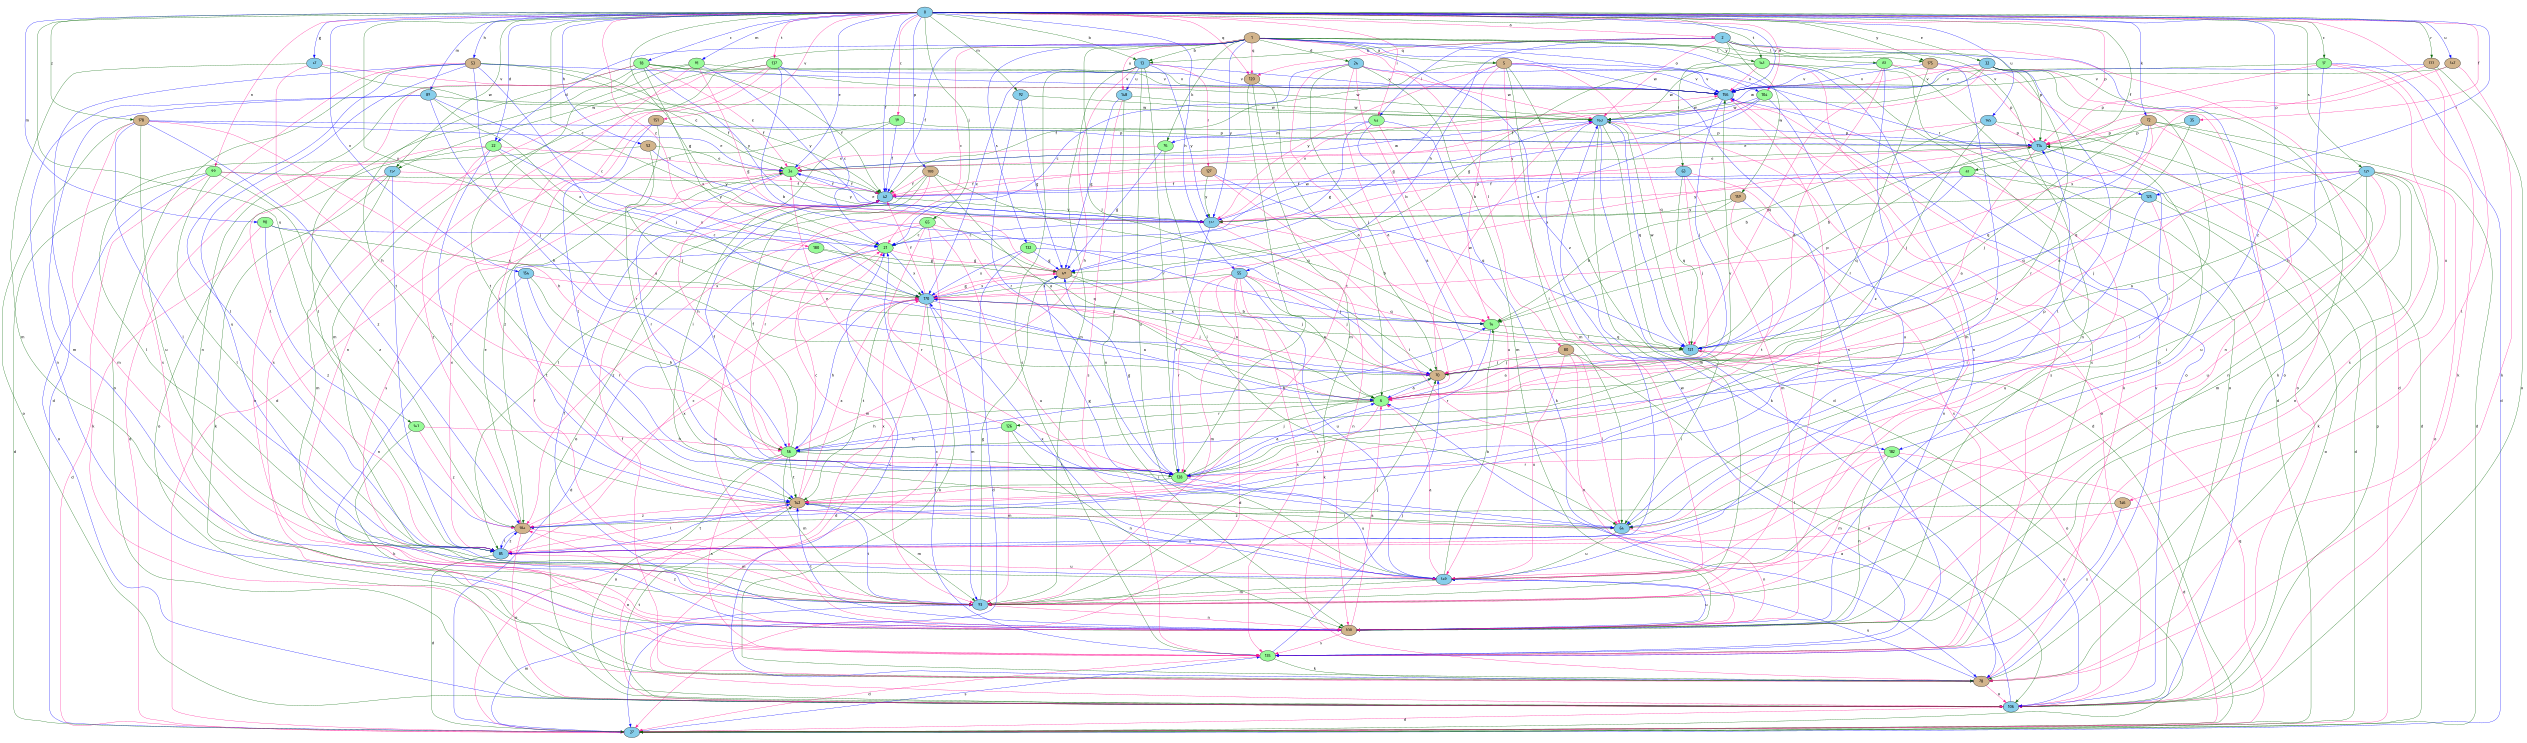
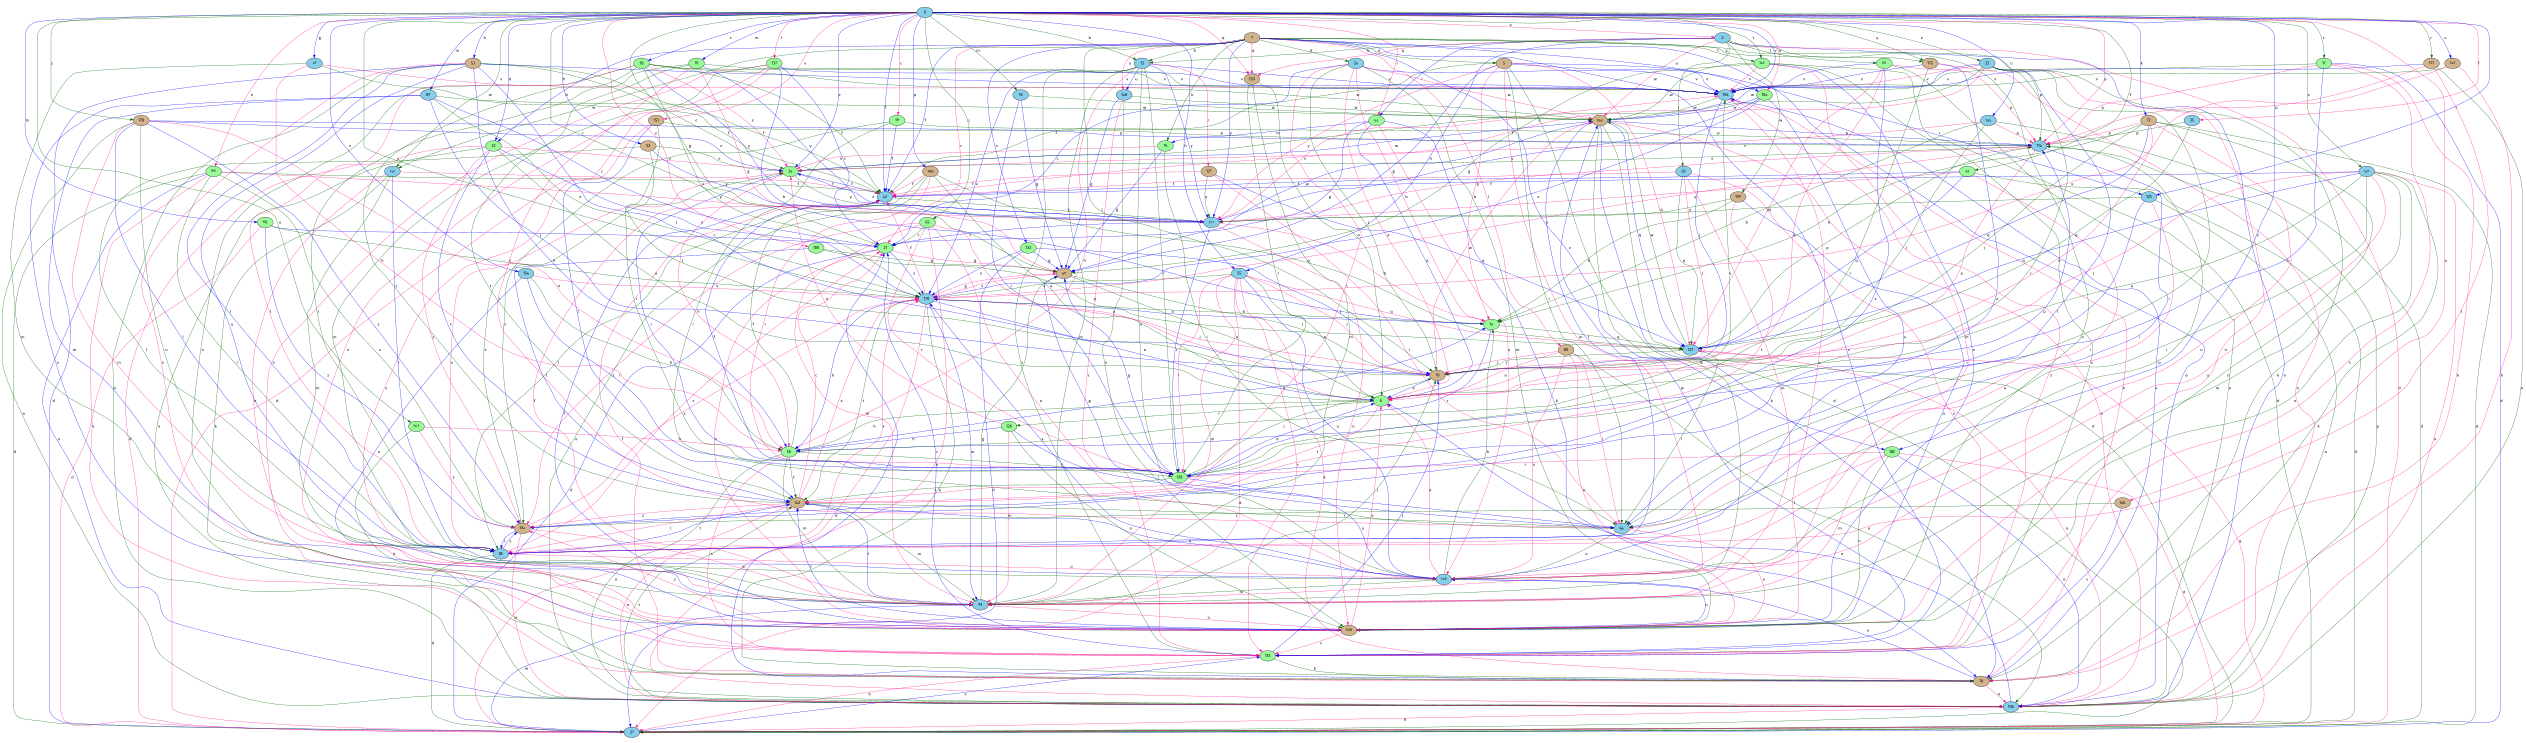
  strict digraph {
    fontname="Fira Sans"
    node [fillcolor=skyblue fontname="Fira Sans" style=filled]
    edge [color=darkgreen fontname="Fira Sans"]
    0
    2
    13
    17 [fillcolor=palegreen]
    18 [fillcolor=palegreen]
    19 [fillcolor=palegreen]
    21 [fillcolor=palegreen]
    22 [fillcolor=palegreen]
    32
    34 [fillcolor=palegreen]
    35
    41 [fillcolor=palegreen]
    42
    47
    49 [fillcolor=tan]
    52 [fillcolor=tan]
    53 [fillcolor=tan]
    55
    62 [fillcolor=palegreen]
    65 [fillcolor=palegreen]
    72 [fillcolor=tan]
    89
    90 [fillcolor=palegreen]
    91 [fillcolor=palegreen]
    92
    99 [fillcolor=palegreen]
    104 [fillcolor=palegreen]
    108 [fillcolor=tan]
    114
    120 [fillcolor=tan]
    122 [fillcolor=tan]
    125
    129
    137 [fillcolor=palegreen]
    141 [fillcolor=palegreen]
    143 [fillcolor=palegreen]
    145
    146 [fillcolor=tan]
    147 [fillcolor=tan]
    151 [fillcolor=tan]
    154
    156
    157
    170
    175 [fillcolor=tan]
    178 [fillcolor=tan]
    180 [fillcolor=palegreen]
    182 [fillcolor=palegreen]
    106
    27
    63
    82 [fillcolor=palegreen]
    100 [fillcolor=tan]
    159 [fillcolor=tan]
-   163
+   163 [fillcolor=tan]
    135 [fillcolor=palegreen]
    148
    177
    93
    56 [fillcolor=palegreen]
    127 [fillcolor=tan]
    128 [fillcolor=palegreen]
    149
    78 [fillcolor=tan]
    142 [fillcolor=tan]
    85
    64
    184 [fillcolor=tan]
    6 [fillcolor=palegreen]
    121
    70 [fillcolor=tan]
    76 [fillcolor=palegreen]
    14 [fillcolor=palegreen]
    1 [fillcolor=tan]
    5 [fillcolor=tan]
    24
    80 [fillcolor=tan]
    132 [fillcolor=palegreen]
    126 [fillcolor=palegreen]
    0 -> 2 [color=deeppink label=a]
    0 -> 13 [label=b]
    0 -> 17 [label=c]
    0 -> 18 [color=blue label=c]
    0 -> 19 [color=deeppink label=c]
    0 -> 21 [label=c]
    0 -> 22 [color=blue label=d]
    0 -> 32 [label=e]
    0 -> 34 [color=blue label=e]
    0 -> 35 [color=deeppink label=f]
    0 -> 41 [label=f]
    0 -> 42 [color=blue label=f]
    0 -> 47 [color=blue label=g]
    0 -> 49 [label=g]
    0 -> 52 [color=blue label=h]
    0 -> 53 [color=blue label=h]
    0 -> 55 [color=blue label=h]
    0 -> 62 [color=deeppink label=i]
    0 -> 65 [label=j]
    0 -> 72 [color=blue label=k]
    0 -> 89 [color=blue label=m]
    0 -> 90 [color=blue label=m]
    0 -> 91 [color=blue label=m]
    0 -> 92 [label=m]
    0 -> 99 [color=deeppink label=n]
    0 -> 104 [color=deeppink label=o]
    0 -> 108 [color=blue label=p]
    0 -> 114 [color=deeppink label=p]
    0 -> 120 [color=deeppink label=q]
    0 -> 122 [label=r]
    0 -> 125 [color=blue label=r]
    0 -> 129 [label=s]
    0 -> 137 [color=deeppink label=t]
    0 -> 141 [label=t]
    0 -> 143 [label=u]
    0 -> 145 [color=blue label=u]
    0 -> 146 [color=deeppink label=u]
    0 -> 147 [color=blue label=u]
    0 -> 151 [color=deeppink label=v]
    0 -> 154 [color=blue label=v]
    0 -> 156 [color=blue label=v]
    0 -> 157 [label=w]
    0 -> 170 [label=x]
    0 -> 175 [label=y]
    0 -> 178 [label=z]
    0 -> 180 [color=deeppink label=z]
    0 -> 182 [color=blue label=z]
    2 -> 13 [label=b]
    2 -> 55 [color=blue label=h]
    2 -> 62 [color=blue label=i]
    2 -> 120 [color=deeppink label=q]
    2 -> 106 [color=blue label=o]
    2 -> 27 [color=deeppink label=d]
    2 -> 63 [label=i]
    2 -> 82 [label=l]
    2 -> 100 [label=n]
    2 -> 159 [label=w]
    2 -> 163 [color=deeppink label=w]
    13 -> 156 [color=blue label=v]
    13 -> 170 [color=blue label=x]
    13 -> 135 [label=s]
    13 -> 148 [color=blue label=u]
    13 -> 177 [color=blue label=y]
    13 -> 93 [label=m]
    13 -> 56 [color=deeppink label=h]
    13 -> 127 [color=deeppink label=r]
    13 -> 128 [label=r]
    13 -> 149 [label=u]
    17 -> 114 [color=deeppink label=p]
    17 -> 156 [label=v]
    17 -> 27 [color=blue label=d]
    17 -> 135 [color=deeppink label=s]
    17 -> 56 [color=blue label=h]
    17 -> 78 [color=deeppink label=k]
    18 -> 34 [color=deeppink label=e]
    18 -> 42 [label=f]
    18 -> 156 [label=v]
    18 -> 170 [label=x]
    18 -> 100 [label=n]
    18 -> 163 [label=w]
    18 -> 177 [color=blue label=y]
    18 -> 142 [label=t]
    18 -> 85 [color=deeppink label=l]
    19 -> 42 [color=blue label=f]
    19 -> 114 [label=p]
    19 -> 64 [label=i]
    19 -> 184 [label=z]
    21 -> 49 [color=deeppink label=g]
    21 -> 170 [color=blue label=x]
    21 -> 27 [color=blue label=d]
    21 -> 100 [color=deeppink label=n]
    21 -> 163 [color=blue label=w]
    22 -> 34 [color=deeppink label=e]
    22 -> 170 [color=blue label=x]
    22 -> 106 [label=o]
    22 -> 27 [color=deeppink label=d]
    22 -> 142 [color=blue label=t]
    22 -> 184 [color=deeppink label=z]
    22 -> 6 [label=a]
    32 -> 34 [label=e]
    32 -> 42 [color=deeppink label=f]
    32 -> 156 [color=deeppink label=v]
    32 -> 100 [color=deeppink label=n]
    32 -> 163 [color=blue label=w]
    32 -> 128 [label=r]
    32 -> 78 [label=k]
    32 -> 85 [color=blue label=l]
    32 -> 64 [label=i]
    34 -> 42 [color=blue label=f]
    34 -> 163 [color=blue label=w]
    34 -> 177 [label=y]
    34 -> 56 [color=deeppink label=h]
    34 -> 128 [color=blue label=r]
    35 -> 114 [label=p]
    35 -> 121 [label=q]
    41 -> 42 [color=blue label=f]
    41 -> 27 [label=d]
    41 -> 177 [color=deeppink label=y]
    41 -> 64 [color=deeppink label=i]
    41 -> 121 [color=blue label=q]
    42 -> 177 [label=y]
    47 -> 42 [label=f]
    47 -> 156 [color=deeppink label=v]
    47 -> 93 [label=m]
    47 -> 56 [color=deeppink label=h]
    49 -> 170 [color=deeppink label=x]
    49 -> 6 [label=a]
    49 -> 70 [label=j]
    52 -> 34 [label=e]
    52 -> 177 [color=blue label=y]
    52 -> 85 [label=l]
    52 -> 70 [label=j]
    53 -> 34 [label=e]
    53 -> 42 [label=f]
    53 -> 156 [color=blue label=v]
    53 -> 106 [label=o]
    53 -> 27 [color=blue label=d]
    53 -> 135 [color=deeppink label=s]
    53 -> 56 [color=blue label=h]
    53 -> 149 [color=blue label=u]
    53 -> 85 [color=blue label=l]
    53 -> 70 [color=blue label=j]
    55 -> 170 [label=x]
    55 -> 27 [color=deeppink label=d]
    55 -> 135 [color=deeppink label=s]
    55 -> 93 [color=deeppink label=m]
    55 -> 128 [color=deeppink label=r]
    55 -> 149 [color=blue label=u]
    55 -> 78 [color=deeppink label=k]
    55 -> 6 [label=a]
    55 -> 121 [color=deeppink label=q]
    55 -> 70 [color=deeppink label=j]
    62 -> 49 [color=blue label=g]
    62 -> 149 [color=deeppink label=u]
    62 -> 78 [color=blue label=k]
    62 -> 6 [color=blue label=a]
    62 -> 76 [color=blue label=m]
    65 -> 21 [label=c]
    65 -> 106 [color=deeppink label=o]
    65 -> 93 [color=deeppink label=m]
    65 -> 128 [color=deeppink label=r]
    65 -> 149 [color=deeppink label=u]
    65 -> 184 [color=deeppink label=z]
    65 -> 6 [color=deeppink label=a]
    72 -> 114 [color=deeppink label=p]
    72 -> 27 [label=d]
    72 -> 100 [label=n]
    72 -> 149 [color=deeppink label=u]
    72 -> 6 [color=deeppink label=a]
    72 -> 121 [color=blue label=q]
    72 -> 70 [label=j]
    72 -> 14 [label=b]
    89 -> 21 [color=blue label=c]
    89 -> 170 [label=x]
    89 -> 100 [color=blue label=n]
    89 -> 163 [label=w]
    89 -> 93 [color=blue label=m]
    89 -> 70 [color=blue label=j]
    90 -> 21 [color=blue label=c]
    90 -> 170 [label=x]
    90 -> 27 [color=deeppink label=d]
    90 -> 184 [color=blue label=z]
    91 -> 49 [color=deeppink label=g]
    91 -> 156 [label=v]
    91 -> 177 [color=blue label=y]
    91 -> 142 [label=t]
    91 -> 85 [label=l]
    91 -> 64 [color=deeppink label=i]
    92 -> 49 [color=blue label=g]
    92 -> 163 [label=w]
    92 -> 128 [color=blue label=r]
    99 -> 42 [label=f]
    99 -> 106 [color=blue label=o]
    99 -> 27 [label=d]
    99 -> 177 [color=deeppink label=y]
    99 -> 78 [color=deeppink label=k]
    99 -> 85 [label=l]
    99 -> 184 [label=z]
    104 -> 170 [color=blue label=x]
    104 -> 163 [color=blue label=w]
    104 -> 177 [color=blue label=y]
    104 -> 149 [color=blue label=u]
    108 -> 42 [color=deeppink label=f]
    108 -> 106 [label=o]
    108 -> 128 [color=deeppink label=r]
    108 -> 85 [label=l]
    108 -> 6 [label=a]
    108 -> 121 [label=q]
    114 -> 34 [label=e]
    114 -> 170 [color=deeppink label=x]
    114 -> 64 [color=blue label=i]
    114 -> 6 [color=deeppink label=a]
    120 -> 93 [label=m]
    120 -> 128 [label=r]
    120 -> 6 [label=a]
    122 -> 114 [color=deeppink label=p]
    122 -> 156 [color=blue label=v]
    122 -> 106 [label=o]
    122 -> 85 [color=deeppink label=l]
    125 -> 106 [label=o]
    125 -> 177 [label=y]
    125 -> 149 [color=deeppink label=u]
    125 -> 64 [color=blue label=i]
    129 -> 42 [color=blue label=f]
    129 -> 106 [color=deeppink label=o]
    129 -> 100 [label=n]
    129 -> 93 [label=m]
    129 -> 149 [color=deeppink label=u]
    129 -> 78 [label=k]
    129 -> 64 [label=i]
    129 -> 6 [label=a]
    129 -> 121 [color=blue label=q]
    129 -> 70 [color=deeppink label=j]
    137 -> 21 [color=blue label=c]
    137 -> 156 [color=blue label=v]
    137 -> 27 [color=deeppink label=d]
    137 -> 100 [color=deeppink label=n]
    137 -> 135 [color=deeppink label=s]
    137 -> 93 [label=m]
    137 -> 14 [color=blue label=b]
    141 -> 49 [label=g]
    141 -> 156 [color=deeppink label=v]
    141 -> 27 [label=d]
    141 -> 100 [color=blue label=n]
    141 -> 163 [label=w]
    141 -> 135 [label=s]
    141 -> 93 [color=deeppink label=m]
    143 -> 56 [color=deeppink label=h]
    143 -> 78 [label=k]
    143 -> 184 [color=deeppink label=z]
    145 -> 34 [color=deeppink label=e]
    145 -> 114 [color=deeppink label=p]
    145 -> 27 [label=d]
    145 -> 70 [label=j]
    145 -> 14 [label=b]
    146 -> 135 [color=blue label=s]
    146 -> 184 [label=z]
    147 -> 156 [label=v]
    147 -> 170 [color=deeppink label=x]
    147 -> 78 [color=deeppink label=k]
    151 -> 114 [label=p]
    151 -> 135 [color=deeppink label=s]
    151 -> 128 [label=r]
    151 -> 142 [color=blue label=t]
    154 -> 170 [color=deeppink label=x]
    154 -> 100 [color=blue label=n]
    154 -> 56 [label=h]
    154 -> 128 [color=blue label=r]
    156 -> 163 [label=w]
    156 -> 135 [color=deeppink label=s]
    156 -> 78 [color=deeppink label=k]
    156 -> 70 [color=blue label=j]
    157 -> 42 [color=deeppink label=f]
    157 -> 100 [color=deeppink label=n]
    157 -> 93 [label=m]
    157 -> 78 [label=k]
    157 -> 85 [color=blue label=l]
    170 -> 42 [color=deeppink label=f]
    170 -> 49 [color=deeppink label=g]
    170 -> 27 [color=deeppink label=d]
    170 -> 93 [color=blue label=m]
    170 -> 56 [color=blue label=h]
    170 -> 78 [label=k]
    170 -> 142 [label=t]
    170 -> 6 [color=blue label=a]
    170 -> 70 [color=deeppink label=j]
    170 -> 14 [label=b]
    175 -> 156 [color=blue label=v]
    175 -> 106 [color=deeppink label=o]
    175 -> 128 [label=r]
    175 -> 184 [color=blue label=z]
    178 -> 34 [color=blue label=e]
    178 -> 114 [color=blue label=p]
    178 -> 106 [label=o]
    178 -> 93 [color=deeppink label=m]
    178 -> 56 [color=deeppink label=h]
    178 -> 149 [label=u]
    178 -> 85 [color=blue label=l]
    178 -> 184 [color=blue label=z]
    180 -> 49 [label=g]
    180 -> 142 [color=blue label=t]
    180 -> 121 [label=q]
    182 -> 106 [color=blue label=o]
    182 -> 27 [color=deeppink label=d]
    182 -> 100 [label=n]
    182 -> 93 [color=deeppink label=m]
    182 -> 128 [color=deeppink label=r]
    182 -> 85 [color=deeppink label=l]
    106 -> 114 [label=p]
    106 -> 27 [color=deeppink label=d]
    106 -> 142 [label=t]
    106 -> 6 [color=blue label=a]
    27 -> 135 [color=blue label=s]
    27 -> 93 [color=blue label=m]
    27 -> 121 [color=deeppink label=q]
    63 -> 42 [color=deeppink label=f]
    63 -> 135 [color=deeppink label=s]
    63 -> 93 [color=deeppink label=m]
    63 -> 121 [label=q]
    63 -> 70 [color=deeppink label=j]
    82 -> 114 [color=deeppink label=p]
    82 -> 156 [color=blue label=v]
    82 -> 106 [label=o]
    82 -> 184 [color=blue label=z]
    82 -> 6 [color=deeppink label=a]
    82 -> 121 [color=deeppink label=q]
    100 -> 42 [color=blue label=f]
    100 -> 156 [color=deeppink label=v]
    100 -> 135 [color=deeppink label=s]
    100 -> 149 [color=blue label=u]
    100 -> 142 [color=blue label=t]
    100 -> 184 [color=deeppink label=z]
    100 -> 6 [color=deeppink label=a]
    159 -> 100 [color=blue label=n]
    159 -> 177 [label=y]
    159 -> 142 [color=deeppink label=t]
    159 -> 14 [label=b]
    163 -> 114 [color=blue label=p]
    163 -> 106 [color=deeppink label=o]
    163 -> 27 [label=d]
    163 -> 93 [label=m]
    163 -> 78 [color=blue label=k]
    163 -> 85 [color=blue label=l]
    163 -> 121 [color=blue label=q]
    135 -> 21 [color=blue label=c]
    135 -> 27 [color=deeppink label=d]
    135 -> 163 [color=blue label=w]
    135 -> 78 [label=k]
    135 -> 70 [color=blue label=j]
    148 -> 49 [color=blue label=g]
    148 -> 100 [label=n]
    148 -> 163 [label=w]
    148 -> 135 [color=deeppink label=s]
    177 -> 21 [color=blue label=c]
    177 -> 34 [color=blue label=e]
    177 -> 114 [color=deeppink label=p]
    177 -> 156 [color=deeppink label=v]
    177 -> 100 [color=deeppink label=n]
    177 -> 128 [color=blue label=r]
    177 -> 14 [color=deeppink label=b]
    93 -> 42 [color=deeppink label=f]
    93 -> 49 [label=g]
    93 -> 100 [color=deeppink label=n]
    93 -> 142 [color=blue label=t]
    93 -> 70 [label=j]
    56 -> 42 [label=f]
    56 -> 156 [label=v]
    56 -> 106 [label=o]
    56 -> 135 [color=deeppink label=s]
    56 -> 93 [label=m]
    56 -> 128 [label=r]
    56 -> 142 [label=t]
    56 -> 14 [color=blue label=b]
    127 -> 42 [color=deeppink label=f]
    127 -> 177 [label=y]
    127 -> 64 [color=deeppink label=i]
    127 -> 121 [color=blue label=q]
    128 -> 42 [color=blue label=f]
    128 -> 49 [color=blue label=g]
    128 -> 114 [color=blue label=p]
    128 -> 149 [color=blue label=u]
    128 -> 142 [label=t]
    128 -> 6 [color=blue label=a]
    128 -> 70 [label=j]
    149 -> 114 [label=p]
    149 -> 170 [color=blue label=x]
    149 -> 93 [label=m]
    149 -> 6 [color=deeppink label=a]
    149 -> 14 [label=b]
    78 -> 21 [color=blue label=c]
    78 -> 42 [color=deeppink label=f]
    78 -> 156 [color=blue label=v]
    78 -> 106 [color=deeppink label=o]
    78 -> 149 [color=blue label=u]
    142 -> 21 [color=deeppink label=c]
    142 -> 170 [color=deeppink label=x]
    142 -> 106 [color=deeppink label=o]
    142 -> 93 [label=m]
    142 -> 149 [color=blue label=u]
    142 -> 85 [color=deeppink label=l]
    142 -> 64 [label=i]
    142 -> 184 [color=deeppink label=z]
    85 -> 21 [color=deeppink label=c]
    85 -> 34 [color=deeppink label=e]
    85 -> 170 [color=deeppink label=x]
    85 -> 27 [label=d]
    85 -> 149 [color=deeppink label=u]
    85 -> 142 [color=blue label=t]
    85 -> 184 [color=blue label=z]
    64 -> 49 [color=blue label=g]
    64 -> 100 [color=deeppink label=n]
    64 -> 149 [label=u]
    184 -> 34 [label=e]
    184 -> 170 [color=deeppink label=x]
    184 -> 106 [color=deeppink label=o]
    184 -> 93 [color=deeppink label=m]
    184 -> 85 [color=blue label=l]
    6 -> 56 [label=h]
    6 -> 142 [color=deeppink label=t]
    6 -> 126 [label=r]
    121 -> 114 [label=p]
    121 -> 106 [color=deeppink label=o]
    121 -> 163 [label=w]
    121 -> 64 [label=i]
    121 -> 70 [label=j]
    70 -> 163 [color=deeppink label=w]
    70 -> 6 [color=blue label=a]
    76 -> 34 [color=deeppink label=e]
    76 -> 49 [color=blue label=g]
    76 -> 64 [label=i]
    14 -> 170 [color=blue label=x]
    14 -> 128 [color=blue label=r]
    14 -> 121 [label=q]
    1 -> 13 [label=b]
    1 -> 21 [color=deeppink label=c]
    1 -> 22 [color=blue label=d]
    1 -> 42 [color=blue label=f]
    1 -> 104 [color=blue label=o]
    1 -> 114 [label=p]
    1 -> 120 [color=deeppink label=q]
    1 -> 141 [label=t]
    1 -> 157 [label=w]
    1 -> 175 [label=y]
    1 -> 182 [color=blue label=z]
    1 -> 106 [color=blue label=o]
    1 -> 135 [color=blue label=s]
    1 -> 148 [color=deeppink label=u]
    1 -> 177 [color=blue label=y]
    1 -> 70 [label=j]
    1 -> 76 [label=k]
    1 -> 5 [label=a]
    1 -> 24 [label=d]
    1 -> 80 [color=deeppink label=l]
    1 -> 132 [color=blue label=s]
    5 -> 42 [label=f]
    5 -> 49 [color=blue label=g]
    5 -> 125 [color=blue label=r]
    5 -> 156 [color=blue label=v]
    5 -> 27 [label=d]
    5 -> 177 [color=deeppink label=y]
    5 -> 93 [color=deeppink label=m]
    5 -> 64 [label=i]
    5 -> 121 [color=deeppink label=q]
    5 -> 14 [color=deeppink label=b]
    24 -> 21 [color=blue label=c]
    24 -> 156 [color=blue label=v]
    24 -> 100 [label=m]
    24 -> 163 [color=deeppink label=w]
    24 -> 142 [color=deeppink label=t]
    24 -> 6 [color=deeppink label=a]
    24 -> 70 [label=j]
    24 -> 14 [color=deeppink label=b]
    80 -> 106 [label=o]
    80 -> 100 [color=deeppink label=n]
    80 -> 149 [color=deeppink label=u]
    80 -> 64 [color=deeppink label=i]
    80 -> 6 [color=deeppink label=a]
    80 -> 70 [color=deeppink label=j]
    132 -> 49 [color=blue label=g]
    132 -> 170 [color=blue label=x]
    132 -> 27 [color=blue label=d]
    132 -> 70 [color=blue label=j]
    126 -> 34 [color=deeppink label=e]
    126 -> 100 [label=n]
    126 -> 93 [color=deeppink label=m]
    126 -> 56 [color=blue label=h]
    126 -> 64 [color=blue label=i]
  }
